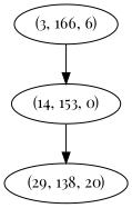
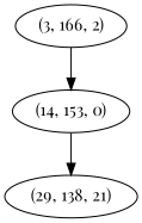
  digraph {
    fontname="Playfair Display"
    node [fontname="Playfair Display"]
    edge [fontname="Playfair Display"]
    n1 [label="(14, 153, 0)"]
-   "(3, 166, 2)" [label="(3, 166, 6)"]
-   "(29, 138, 21)" [label="(29, 138, 20)"]
+   "(3, 166, 2)"
+   "(29, 138, 21)"
    n1 -> "(29, 138, 21)"
    "(3, 166, 2)" -> n1
  }
